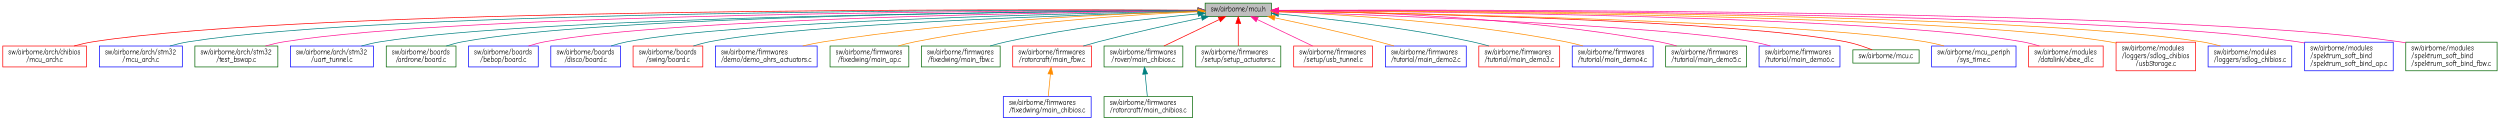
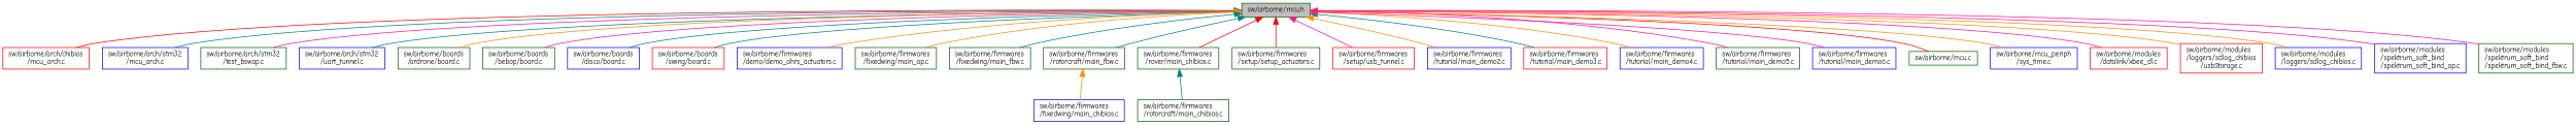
  digraph {
    fontname="Comic Neue"
    node [color=darkgreen fillcolor=white fontname="Comic Neue" fontsize=10 shape=record style=filled]
    edge [color=darkorange dir=back fontname="Comic Neue" fontsize=10 labelfontname=FreeSans labelfontsize=10 style=solid]
    n1 [fillcolor=grey75 fontcolor=black height=0.2 label="sw/airborne/mcu.h" width=0.4]
    n2 [color=red height=0.2 label="sw/airborne/arch/chibios\l/mcu_arch.c" width=0.4]
    n3 [color=blue height=0.2 label="sw/airborne/arch/stm32\l/mcu_arch.c" width=0.4]
    n4 [height=0.2 label="sw/airborne/arch/stm32\l/test_bswap.c" width=0.4]
    n5 [color=blue height=0.2 label="sw/airborne/arch/stm32\l/uart_tunnel.c" width=0.4]
    n6 [height=0.2 label="sw/airborne/boards\l/ardrone/board.c" width=0.4]
-   n7 [color=blue height=0.2 label="sw/airborne/boards\l/bebop/board.c" width=0.4]
+   n7 [height=0.2 label="sw/airborne/boards\l/bebop/board.c" width=0.4]
    n8 [color=blue height=0.2 label="sw/airborne/boards\l/disco/board.c" width=0.4]
    n9 [color=red height=0.2 label="sw/airborne/boards\l/swing/board.c" width=0.4]
    n10 [color=blue height=0.2 label="sw/airborne/firmwares\l/demo/demo_ahrs_actuators.c" width=0.4]
    n11 [height=0.2 label="sw/airborne/firmwares\l/fixedwing/main_ap.c" width=0.4]
    n12 [height=0.2 label="sw/airborne/firmwares\l/fixedwing/main_fbw.c" width=0.4]
-   n13 [color=red height=0.2 label="sw/airborne/firmwares\l/rotorcraft/main_fbw.c" width=0.4]
+   n13 [height=0.2 label="sw/airborne/firmwares\l/rotorcraft/main_fbw.c" width=0.4]
    n14 [height=0.2 label="sw/airborne/firmwares\l/rover/main_chibios.c" width=0.4]
    n15 [height=0.2 label="sw/airborne/firmwares\l/setup/setup_actuators.c" width=0.4]
    n16 [color=red height=0.2 label="sw/airborne/firmwares\l/setup/usb_tunnel.c" width=0.4]
    n17 [color=blue height=0.2 label="sw/airborne/firmwares\l/tutorial/main_demo2.c" width=0.4]
    n18 [color=red height=0.2 label="sw/airborne/firmwares\l/tutorial/main_demo3.c" width=0.4]
    n19 [color=blue height=0.2 label="sw/airborne/firmwares\l/tutorial/main_demo4.c" width=0.4]
    n20 [height=0.2 label="sw/airborne/firmwares\l/tutorial/main_demo5.c" width=0.4]
    n21 [color=blue height=0.2 label="sw/airborne/firmwares\l/tutorial/main_demo6.c" width=0.4]
    n22 [height=0.2 label="sw/airborne/mcu.c" width=0.4]
    n23 [color=blue height=0.2 label="sw/airborne/mcu_periph\l/sys_time.c" width=0.4]
    n24 [color=red height=0.2 label="sw/airborne/modules\l/datalink/xbee_dl.c" width=0.4]
    n25 [color=red height=0.2 label="sw/airborne/modules\l/loggers/sdlog_chibios\l/usbStorage.c" width=0.4]
    n26 [color=blue height=0.2 label="sw/airborne/modules\l/loggers/sdlog_chibios.c" width=0.4]
    n27 [color=blue height=0.2 label="sw/airborne/modules\l/spektrum_soft_bind\l/spektrum_soft_bind_ap.c" width=0.4]
    n28 [height=0.2 label="sw/airborne/modules\l/spektrum_soft_bind\l/spektrum_soft_bind_fbw.c" width=0.4]
    n29 [color=blue height=0.2 label="sw/airborne/firmwares\l/fixedwing/main_chibios.c" width=0.4]
    n30 [height=0.2 label="sw/airborne/firmwares\l/rotorcraft/main_chibios.c" width=0.4]
    n1 -> n2 [color=red]
    n1 -> n3 [color=teal]
    n1 -> n4 [color=deeppink]
    n1 -> n5 [color=teal]
-   n1 -> n6 [color=teal]
+   n1 -> n6
    n1 -> n7 [color=deeppink]
    n1 -> n8 [color=teal]
    n1 -> n9 [color=teal]
    n1 -> n10
    n1 -> n11
    n1 -> n12 [color=teal]
    n1 -> n13 [color=teal]
    n1 -> n14 [color=red]
    n1 -> n15 [color=red]
    n1 -> n16 [color=deeppink]
    n1 -> n17
    n1 -> n18 [color=teal]
    n1 -> n19
    n1 -> n20 [color=deeppink]
    n1 -> n21 [color=deeppink]
    n1 -> n22 [color=red]
    n1 -> n23
    n1 -> n24 [color=deeppink]
    n1 -> n25
    n1 -> n26
    n1 -> n27 [color=deeppink]
    n1 -> n28 [color=deeppink]
    n13 -> n29
    n14 -> n30 [color=teal]
  }
